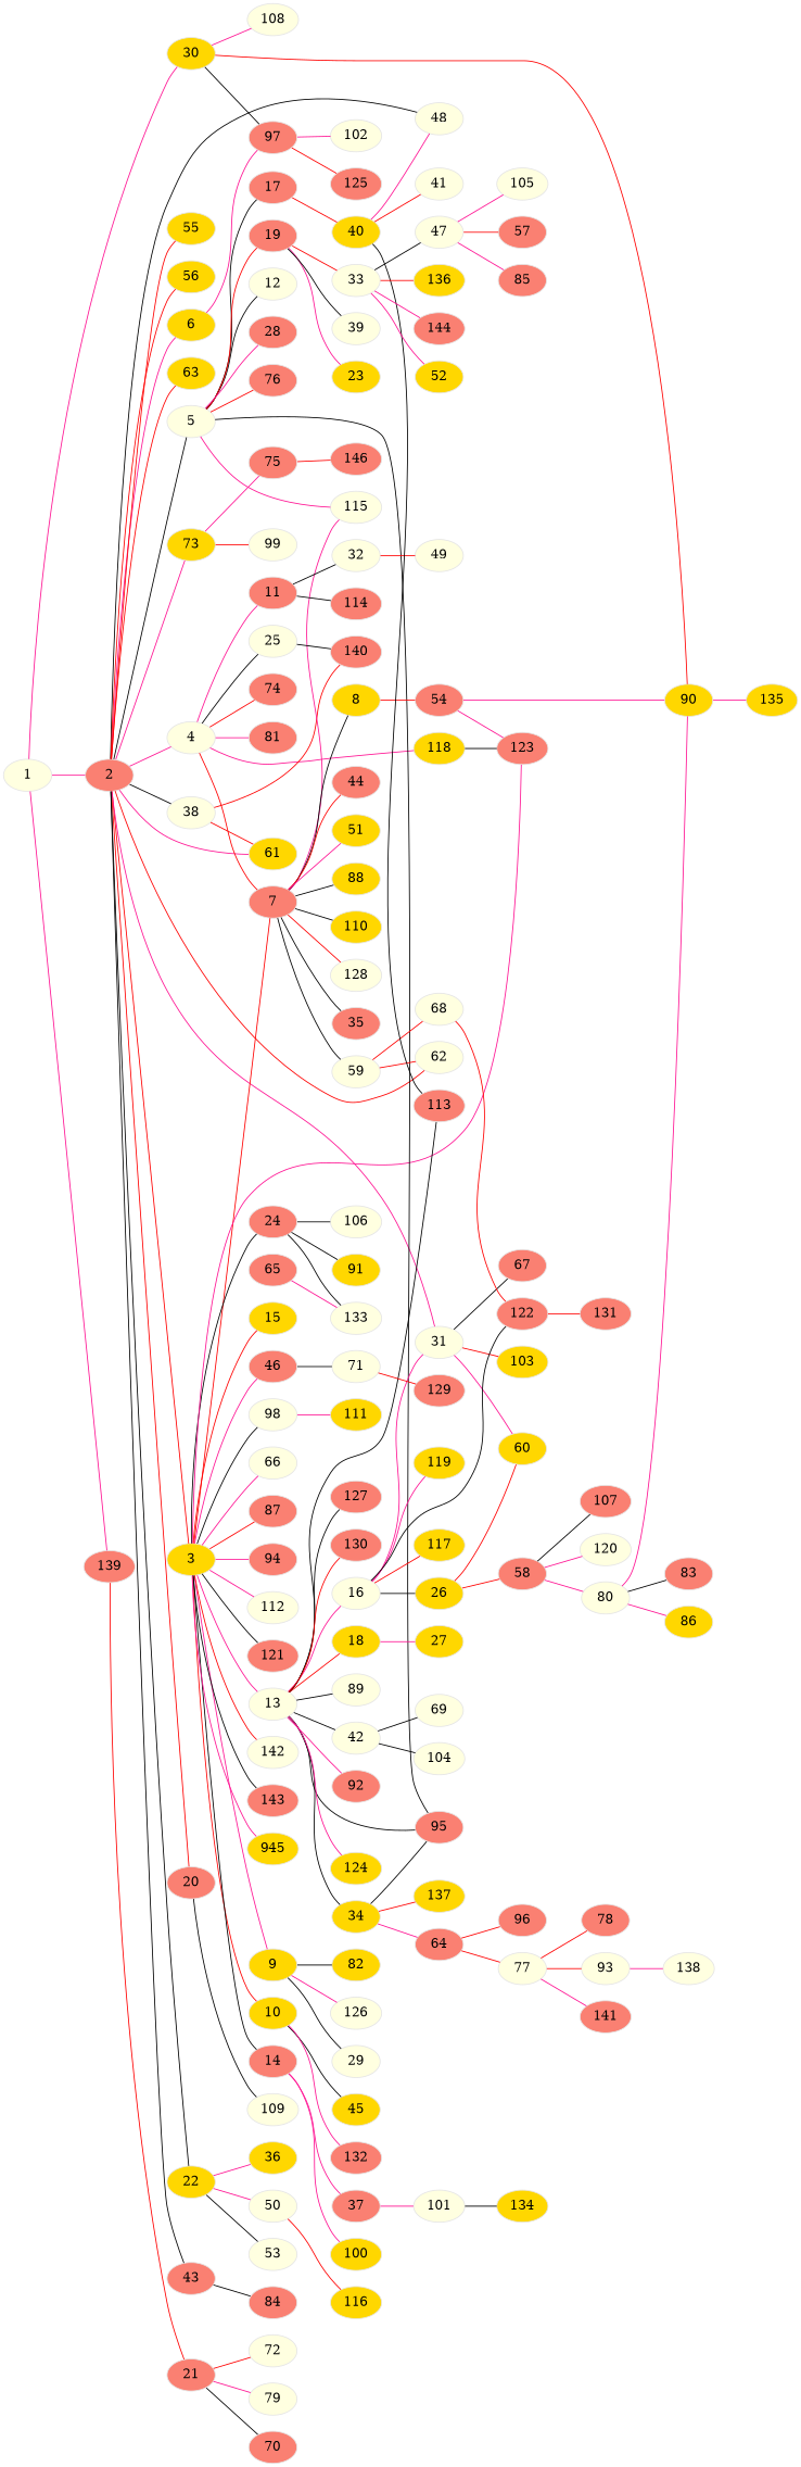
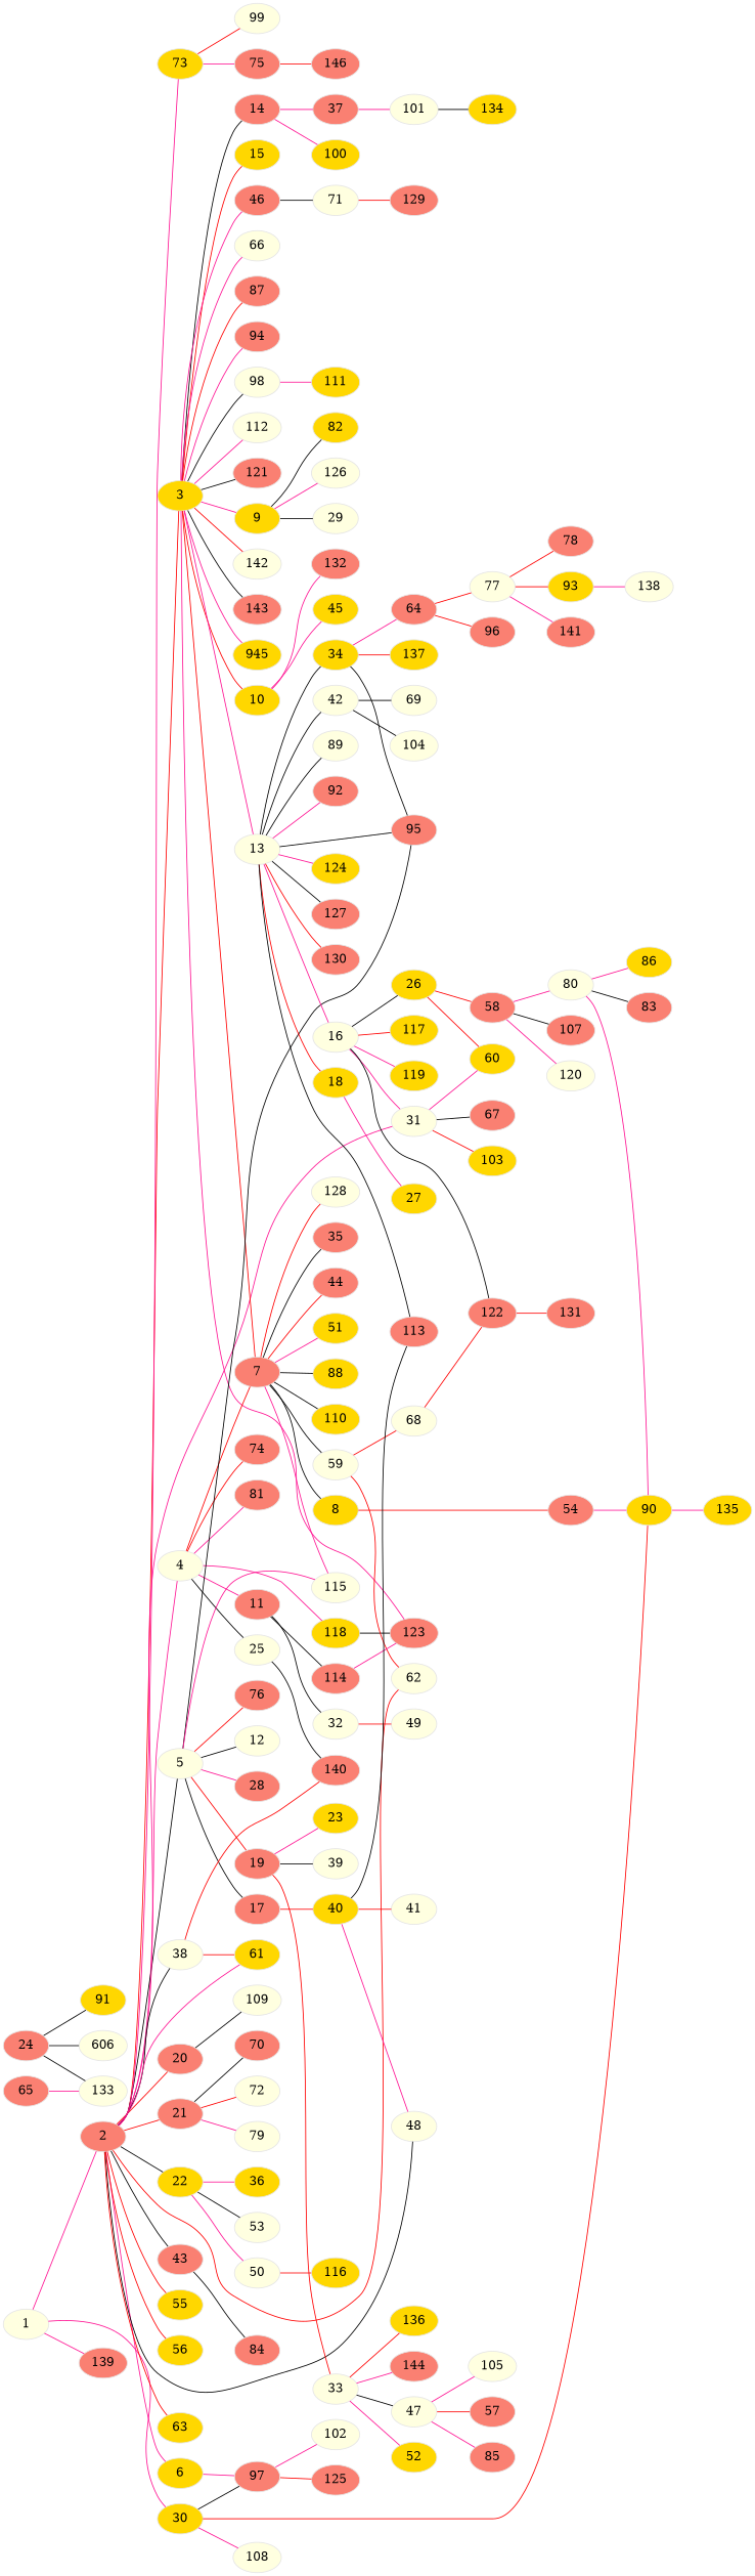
  graph {
    rankdir=LR
    node [color=gray90 fillcolor=salmon style=filled]
    edge [color=deeppink]
    1 [fillcolor=lightyellow]
    2
    30 [fillcolor=gold]
    139
    3 [fillcolor=gold]
    4 [fillcolor=lightyellow]
    5 [fillcolor=lightyellow]
    6 [fillcolor=gold]
    20
    21
    22 [fillcolor=gold]
    31 [fillcolor=lightyellow]
    38 [fillcolor=lightyellow]
    43
    48 [fillcolor=lightyellow]
    55 [fillcolor=gold]
    56 [fillcolor=gold]
    61 [fillcolor=gold]
    62 [fillcolor=lightyellow]
    63 [fillcolor=gold]
    73 [fillcolor=gold]
    97
    90 [fillcolor=gold]
    108 [fillcolor=lightyellow]
    7
    9 [fillcolor=gold]
    10 [fillcolor=gold]
    13 [fillcolor=lightyellow]
    14
    15 [fillcolor=gold]
    24
    46
    66 [fillcolor=lightyellow]
    87
    94
    98 [fillcolor=lightyellow]
    112 [fillcolor=lightyellow]
    121
    123
    142 [fillcolor=lightyellow]
    143
    n42 [fillcolor=gold label=945]
    11
    25 [fillcolor=lightyellow]
    74
    81
    118 [fillcolor=gold]
    12 [fillcolor=lightyellow]
    17
    19
    28
    76
    95
    115 [fillcolor=lightyellow]
    109 [fillcolor=lightyellow]
    70
    72 [fillcolor=lightyellow]
    79 [fillcolor=lightyellow]
    36 [fillcolor=gold]
    50 [fillcolor=lightyellow]
    53 [fillcolor=lightyellow]
    60 [fillcolor=gold]
    67
    103 [fillcolor=gold]
    140
    84
    75
    99 [fillcolor=lightyellow]
    8 [fillcolor=gold]
    35
    44
    51 [fillcolor=gold]
    59 [fillcolor=lightyellow]
    88 [fillcolor=gold]
    110 [fillcolor=gold]
    128 [fillcolor=lightyellow]
    29 [fillcolor=lightyellow]
    82 [fillcolor=gold]
    126 [fillcolor=lightyellow]
    45 [fillcolor=gold]
    132
    16 [fillcolor=lightyellow]
    18 [fillcolor=gold]
    34 [fillcolor=gold]
    42 [fillcolor=lightyellow]
    89 [fillcolor=lightyellow]
    92
    113
    124 [fillcolor=gold]
    127
    130
    37
    100 [fillcolor=gold]
    91 [fillcolor=gold]
-   106 [fillcolor=lightyellow]
+   106 [fillcolor=lightyellow label=606]
    133 [fillcolor=lightyellow]
    71 [fillcolor=lightyellow]
    111 [fillcolor=gold]
    32 [fillcolor=lightyellow]
    114
    40 [fillcolor=gold]
    23 [fillcolor=gold]
    33 [fillcolor=lightyellow]
    39 [fillcolor=lightyellow]
    102 [fillcolor=lightyellow]
    125
    54
    68 [fillcolor=lightyellow]
    49 [fillcolor=lightyellow]
    26 [fillcolor=gold]
    117 [fillcolor=gold]
    119 [fillcolor=gold]
    122
    27 [fillcolor=gold]
    64
    137 [fillcolor=gold]
    69 [fillcolor=lightyellow]
    104 [fillcolor=lightyellow]
    101 [fillcolor=lightyellow]
    58
    131
    41 [fillcolor=lightyellow]
    47 [fillcolor=lightyellow]
    52 [fillcolor=gold]
    136 [fillcolor=gold]
    144
    116 [fillcolor=gold]
    65
    80 [fillcolor=lightyellow]
    107
    120 [fillcolor=lightyellow]
    134 [fillcolor=gold]
    135 [fillcolor=gold]
    57
    85
    105 [fillcolor=lightyellow]
    77 [fillcolor=lightyellow]
    96
    129
    83
    86 [fillcolor=gold]
    78
-   93 [fillcolor=lightyellow]
+   93 [fillcolor=gold]
    141
    146
    138 [fillcolor=lightyellow]
    1 -- 2
    1 -- 30
    1 -- 139
    2 -- 3 [color=red]
    2 -- 4
    2 -- 5 [color=black]
    2 -- 6
    2 -- 20 [color=red]
-   139 -- 21 [color=red]
+   2 -- 21 [color=red]
    2 -- 22 [color=black]
    2 -- 31
    2 -- 38 [color=black]
    2 -- 43 [color=black]
    2 -- 48 [color=black]
    2 -- 55 [color=red]
    2 -- 56 [color=red]
    2 -- 61
    2 -- 62 [color=red]
    2 -- 63 [color=red]
    2 -- 73
    30 -- 97 [color=black]
    30 -- 90 [color=red]
    30 -- 108
    3 -- 7 [color=red]
    3 -- 9
    3 -- 10 [color=red]
    3 -- 13
    3 -- 14 [color=black]
    3 -- 15 [color=red]
-   3 -- 24 [color=black]
    3 -- 46
    3 -- 66
    3 -- 87 [color=red]
    3 -- 94
    3 -- 98 [color=black]
    3 -- 112
    3 -- 121 [color=black]
    3 -- 123
    3 -- 142 [color=red]
    3 -- 143 [color=black]
    3 -- n42
    4 -- 7 [color=red]
    4 -- 11
    4 -- 25 [color=black]
    4 -- 74 [color=red]
    4 -- 81
    4 -- 118
    5 -- 12 [color=black]
    5 -- 17 [color=black]
    5 -- 19 [color=red]
    5 -- 28
    5 -- 76 [color=red]
    5 -- 95 [color=black]
    5 -- 115
    6 -- 97
    20 -- 109 [color=black]
    21 -- 70 [color=black]
    21 -- 72 [color=red]
    21 -- 79
    22 -- 36
    22 -- 50
    22 -- 53 [color=black]
    31 -- 60
    31 -- 67 [color=black]
    31 -- 103 [color=red]
    38 -- 61 [color=red]
    38 -- 140 [color=red]
    43 -- 84 [color=black]
    73 -- 75
    73 -- 99 [color=red]
    97 -- 102
    97 -- 125 [color=red]
    90 -- 135
    7 -- 115
    7 -- 8 [color=black]
    7 -- 35 [color=black]
    7 -- 44 [color=red]
    7 -- 51
    7 -- 59 [color=black]
    7 -- 88 [color=black]
    7 -- 110 [color=black]
    7 -- 128 [color=red]
    9 -- 29 [color=black]
    9 -- 82 [color=black]
    9 -- 126
-   10 -- 45 [color=black]
+   10 -- 45
    10 -- 132
    13 -- 95 [color=black]
    13 -- 16
    13 -- 18 [color=red]
    13 -- 34 [color=black]
    13 -- 42 [color=black]
    13 -- 89 [color=black]
    13 -- 92
    13 -- 113 [color=black]
    13 -- 124
    13 -- 127 [color=black]
    13 -- 130 [color=red]
    14 -- 37
    14 -- 100
    24 -- 91 [color=black]
    24 -- 106 [color=black]
    24 -- 133 [color=black]
    46 -- 71 [color=black]
    98 -- 111
    11 -- 32 [color=black]
    11 -- 114 [color=black]
    25 -- 140 [color=black]
    118 -- 123 [color=black]
    17 -- 40 [color=red]
    19 -- 23
    19 -- 33 [color=red]
    19 -- 39 [color=black]
    50 -- 116 [color=red]
    75 -- 146 [color=red]
    8 -- 54 [color=red]
    59 -- 62 [color=red]
    59 -- 68 [color=red]
    16 -- 31
    16 -- 26 [color=black]
    16 -- 117 [color=red]
    16 -- 119
    16 -- 122 [color=black]
    18 -- 27
    34 -- 95 [color=black]
    34 -- 64
    34 -- 137 [color=red]
    42 -- 69 [color=black]
    42 -- 104 [color=black]
    37 -- 101
    71 -- 129 [color=red]
    32 -- 49 [color=red]
    40 -- 48
    40 -- 113 [color=black]
    40 -- 41 [color=red]
    33 -- 47 [color=black]
    33 -- 52
    33 -- 136 [color=red]
    33 -- 144
    54 -- 90
-   54 -- 123
+   114 -- 123
    68 -- 122 [color=red]
    26 -- 60 [color=red]
    26 -- 58 [color=red]
    122 -- 131 [color=red]
    64 -- 77 [color=red]
    64 -- 96 [color=red]
    101 -- 134 [color=black]
    58 -- 80
    58 -- 107 [color=black]
    58 -- 120
    47 -- 57 [color=red]
    47 -- 85
    47 -- 105
    65 -- 133
    80 -- 90
    80 -- 83 [color=black]
    80 -- 86
    77 -- 78 [color=red]
    77 -- 93 [color=red]
    77 -- 141
    93 -- 138
  }
